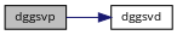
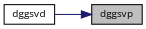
  digraph {
    rankdir=RL
    fontname="Open Sans"
    node [color=black fontname="Open Sans" fontsize=10 shape=record style=filled]
    n1 [fillcolor=grey75 fontcolor=black height=0.2 label=dggsvp width=0.4]
    n2 [fillcolor=white height=0.2 label=dggsvd width=0.4]
-   n2 -> n1 [color=midnightblue dir=back fontname="Open Sans" fontsize=10 labelfontname=Helvetica labelfontsize=10 style=solid]
+   n1 -> n2 [color=midnightblue dir=back fontname="Open Sans" fontsize=10 labelfontname=Helvetica labelfontsize=10 style=solid]
  }
